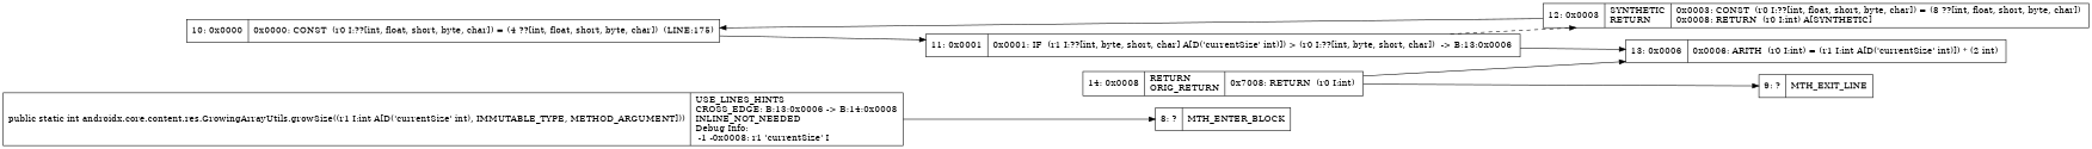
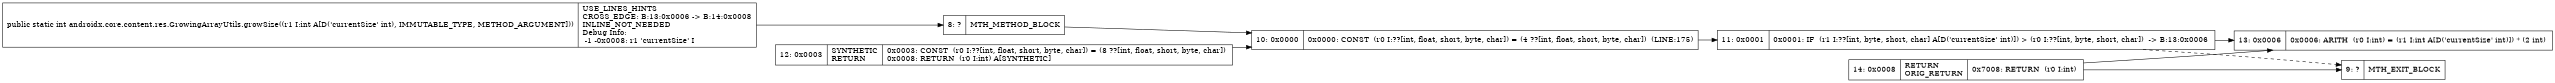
  digraph {
    rankdir=LR
    node [shape=record]
-   n1 [label="{8\:\ ?|MTH_ENTER_BLOCK\l}"]
+   n1 [label="{8\:\ ?|MTH_METHOD_BLOCK\l}"]
    n2 [label="{10\:\ 0x0000|0x0000: CONST  (r0 I:??[int, float, short, byte, char]) = (4 ??[int, float, short, byte, char])  (LINE:175)\l}"]
    n3 [label="{11\:\ 0x0001|0x0001: IF  (r1 I:??[int, byte, short, char] A[D('currentSize' int)]) \> (r0 I:??[int, byte, short, char])  \-\> B:13:0x0006 \l}"]
    n4 [label="{12\:\ 0x0003|SYNTHETIC\lRETURN\l|0x0003: CONST  (r0 I:??[int, float, short, byte, char]) = (8 ??[int, float, short, byte, char]) \l0x0008: RETURN  (r0 I:int) A[SYNTHETIC]\l}"]
    n5 [label="{13\:\ 0x0006|0x0006: ARITH  (r0 I:int) = (r1 I:int A[D('currentSize' int)]) * (2 int) \l}"]
-   n6 [label="{9\:\ ?|MTH_EXIT_LINE\l}"]
+   n6 [label="{9\:\ ?|MTH_EXIT_BLOCK\l}"]
    n7 [label="{14\:\ 0x0008|RETURN\lORIG_RETURN\l|0x7008: RETURN  (r0 I:int) \l}"]
    n8 [label="{public static int androidx.core.content.res.GrowingArrayUtils.growSize((r1 I:int A[D('currentSize' int), IMMUTABLE_TYPE, METHOD_ARGUMENT]))  | USE_LINES_HINTS\lCROSS_EDGE: B:13:0x0006 \-\> B:14:0x0008\lINLINE_NOT_NEEDED\lDebug Info:\l  \-1 \-0x0008: r1 'currentSize' I\l}"]
+   n1 -> n2
    n2 -> n3
-   n3 -> n4 [style=dashed]
+   n3 -> n6 [style=dashed]
    n3 -> n5
    n4 -> n2
    n7 -> n5
    n7 -> n6
    n8 -> n1
  }
